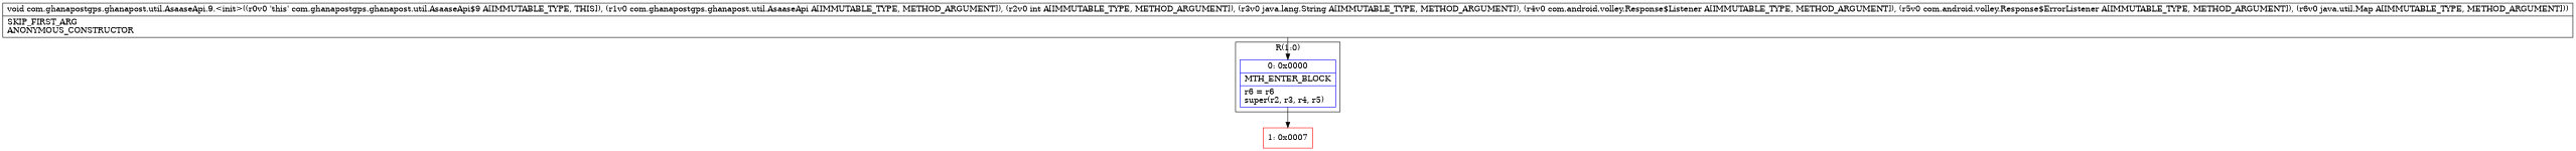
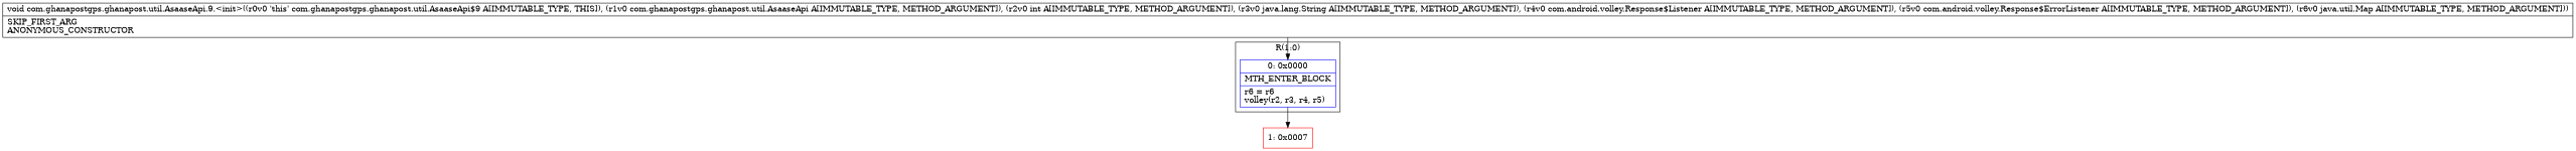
  digraph {
    node [shape=record]
-   n1 [color=blue label="{0\:\ 0x0000|MTH_ENTER_BLOCK\l|r6 = r6\lsuper(r2, r3, r4, r5)\l}"]
+   n1 [color=blue label="{0\:\ 0x0000|MTH_ENTER_BLOCK\l|r6 = r6\lvolley(r2, r3, r4, r5)\l}"]
    n2 [color=red label="{1\:\ 0x0007}"]
    n3 [label="{void com.ghanapostgps.ghanapost.util.AsaaseApi.9.\<init\>((r0v0 'this' com.ghanapostgps.ghanapost.util.AsaaseApi$9 A[IMMUTABLE_TYPE, THIS]), (r1v0 com.ghanapostgps.ghanapost.util.AsaaseApi A[IMMUTABLE_TYPE, METHOD_ARGUMENT]), (r2v0 int A[IMMUTABLE_TYPE, METHOD_ARGUMENT]), (r3v0 java.lang.String A[IMMUTABLE_TYPE, METHOD_ARGUMENT]), (r4v0 com.android.volley.Response$Listener A[IMMUTABLE_TYPE, METHOD_ARGUMENT]), (r5v0 com.android.volley.Response$ErrorListener A[IMMUTABLE_TYPE, METHOD_ARGUMENT]), (r6v0 java.util.Map A[IMMUTABLE_TYPE, METHOD_ARGUMENT]))  | SKIP_FIRST_ARG\lANONYMOUS_CONSTRUCTOR\l}"]
    subgraph cluster_1 {
      label="R(1:0)"
      n1
    }
    n1 -> n2
    n3 -> n1
  }
